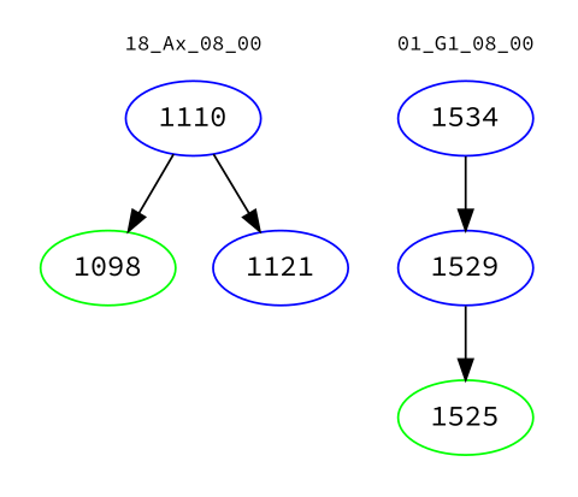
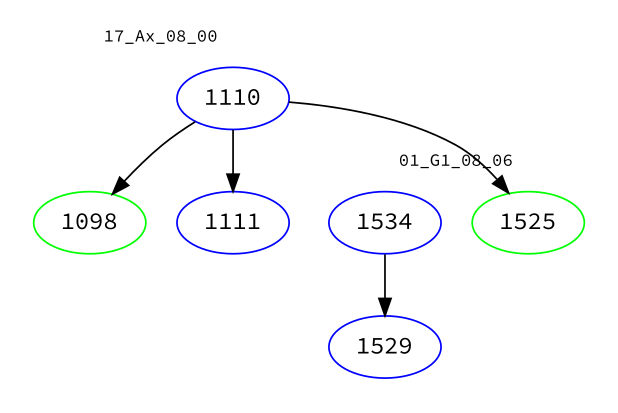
  digraph {
    fontname="Source Code Pro"
    node [color=blue fontname="Source Code Pro"]
    edge [color=black fontname="Source Code Pro"]
    n1 [label=1110]
    n2 [color=green label=1098]
-   n3 [label=1121]
+   n3 [label=1111]
    n4 [label=1529]
    n5 [color=green label=1525]
    n6 [label=1534]
    subgraph cluster_1 {
      color=white
      fontsize=10
-     label="18_Ax_08_00"
+     label="17_Ax_08_00"
      n1
      n2
      n3
    }
    subgraph cluster_2 {
      color=white
      fontsize=10
-     label="01_G1_08_00"
+     label="01_G1_08_06"
      n4
      n5
      n6
    }
    n1 -> n2
    n1 -> n3
-   n4 -> n5
+   n1 -> n5
    n6 -> n4
  }
